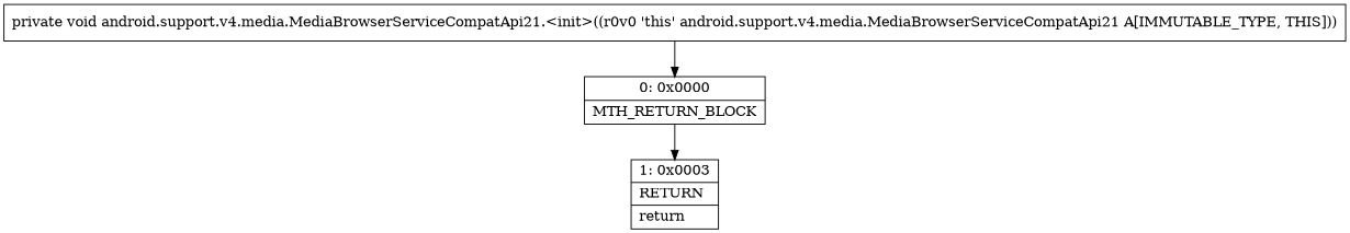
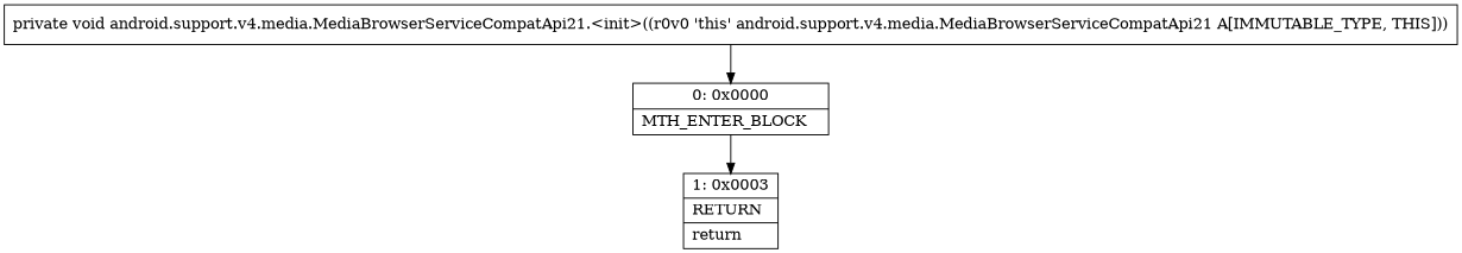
  digraph {
    node [shape=record]
-   n1 [label="{0\:\ 0x0000|MTH_RETURN_BLOCK\l}"]
+   n1 [label="{0\:\ 0x0000|MTH_ENTER_BLOCK\l}"]
    n2 [label="{1\:\ 0x0003|RETURN\l|return\l}"]
    n3 [label="{private void android.support.v4.media.MediaBrowserServiceCompatApi21.\<init\>((r0v0 'this' android.support.v4.media.MediaBrowserServiceCompatApi21 A[IMMUTABLE_TYPE, THIS])) }"]
    n1 -> n2
    n3 -> n1
  }
